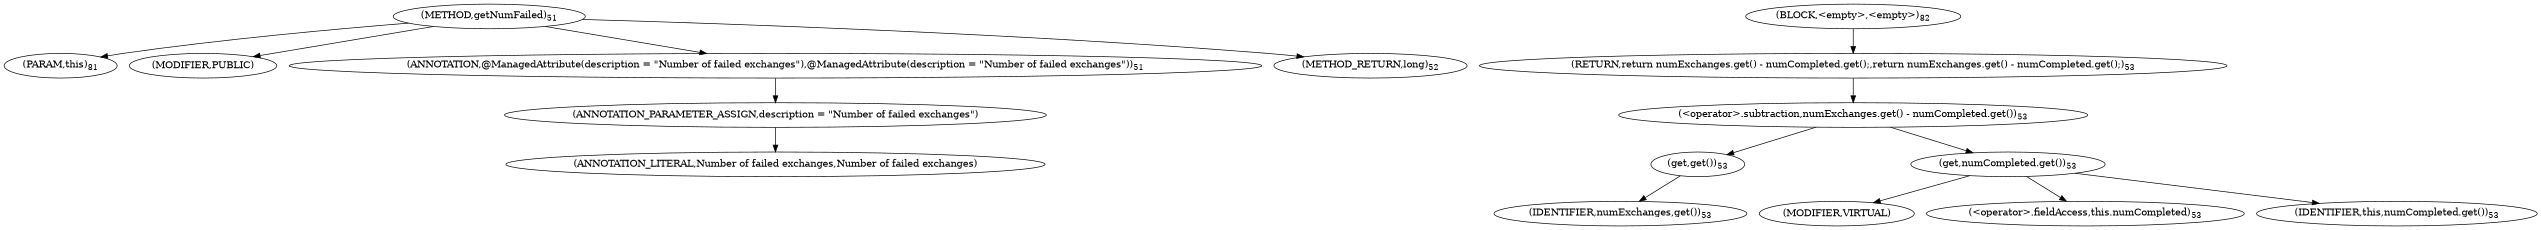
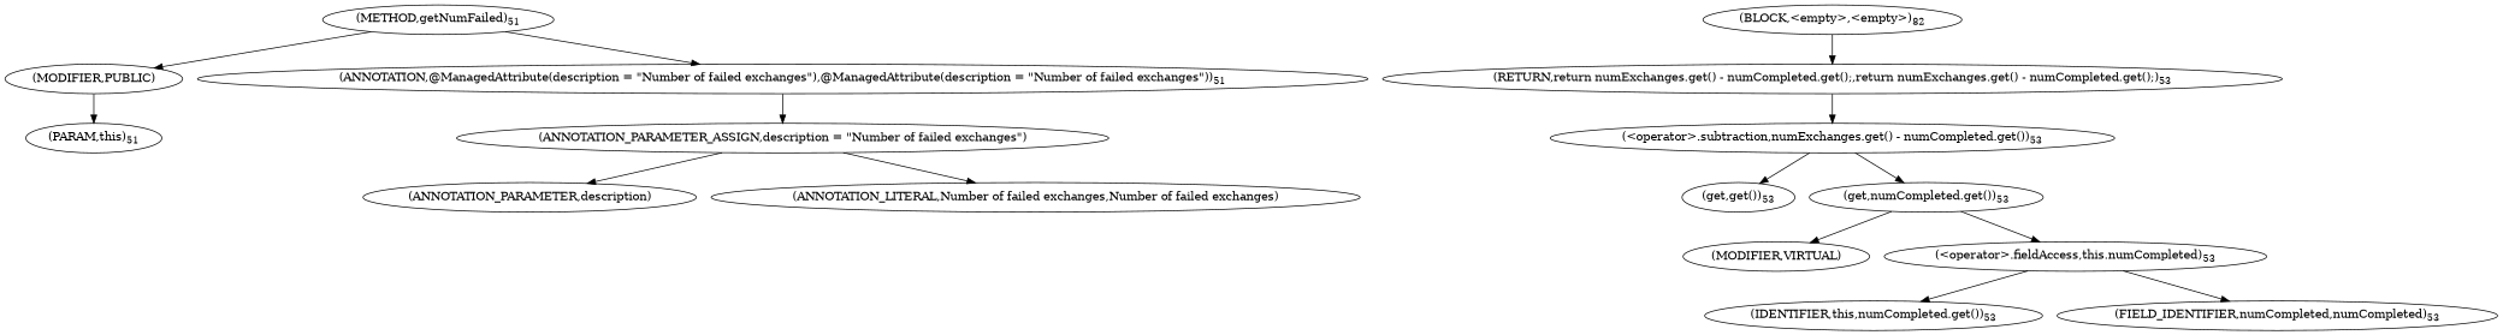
  digraph {
    n1 [label=<(METHOD,getNumFailed)<SUB>51</SUB>>]
-   n2 [label=<(PARAM,this)<SUB>81</SUB>>]
+   n2 [label=<(PARAM,this)<SUB>51</SUB>>]
    n3 [label=<(MODIFIER,PUBLIC)>]
    n4 [label=<(ANNOTATION,@ManagedAttribute(description = &quot;Number of failed exchanges&quot;),@ManagedAttribute(description = &quot;Number of failed exchanges&quot;))<SUB>51</SUB>>]
-   n5 [label=<(METHOD_RETURN,long)<SUB>52</SUB>>]
    n6 [label=<(BLOCK,&lt;empty&gt;,&lt;empty&gt;)<SUB>82</SUB>>]
    n7 [label=<(RETURN,return numExchanges.get() - numCompleted.get();,return numExchanges.get() - numCompleted.get();)<SUB>53</SUB>>]
    n8 [label=<(MODIFIER,VIRTUAL)>]
    n9 [label=<(ANNOTATION_PARAMETER_ASSIGN,description = &quot;Number of failed exchanges&quot;)>]
    n10 [label=<(&lt;operator&gt;.subtraction,numExchanges.get() - numCompleted.get())<SUB>53</SUB>>]
    n11 [label=<(get,get())<SUB>53</SUB>>]
    n12 [label=<(get,numCompleted.get())<SUB>53</SUB>>]
-   n13 [label=<(IDENTIFIER,numExchanges,get())<SUB>53</SUB>>]
    n14 [label=<(&lt;operator&gt;.fieldAccess,this.numCompleted)<SUB>53</SUB>>]
    n15 [label=<(IDENTIFIER,this,numCompleted.get())<SUB>53</SUB>>]
+   n16 [label=<(FIELD_IDENTIFIER,numCompleted,numCompleted)<SUB>53</SUB>>]
+   n17 [label=<(ANNOTATION_PARAMETER,description)>]
    n18 [label=<(ANNOTATION_LITERAL,Number of failed exchanges,Number of failed exchanges)>]
-   n1 -> n2
+   n3 -> n2
    n1 -> n3
    n1 -> n4
-   n1 -> n5
    n4 -> n9
    n6 -> n7
    n7 -> n10
+   n9 -> n17
    n9 -> n18
    n10 -> n11
    n10 -> n12
-   n11 -> n13
    n12 -> n8
    n12 -> n14
-   n12 -> n15
+   n14 -> n15
+   n14 -> n16
  }
